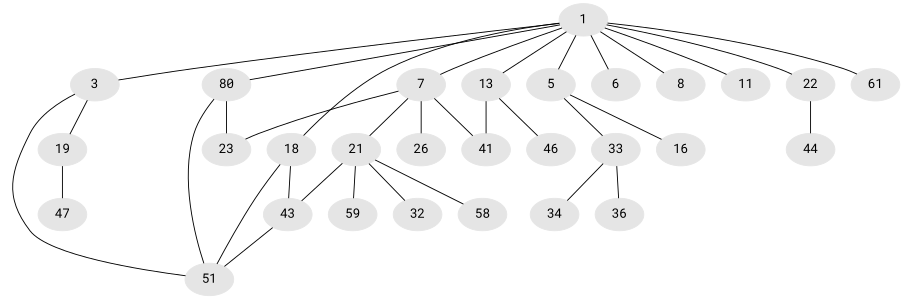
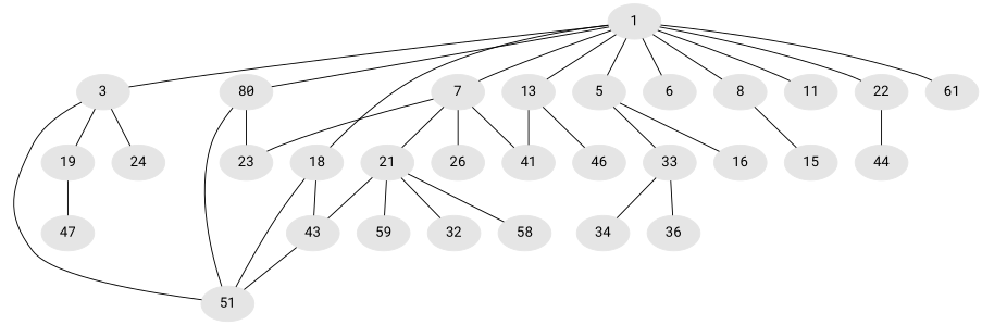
  graph {
    fontname="Roboto Mono"
    node [color=gray90 fontname="Roboto Mono" style=filled]
    edge [fontname="Roboto Mono"]
    1 [super="+2+9+4"]
    3 [super="+10+17"]
    5
    6 [super="+14"]
    7 [super="+39"]
    8
    11
    13 [super="+25"]
    18 [super="+35"]
    n10 [label=80 super="+38"]
    22 [super="+27"]
    61
    19 [super="+60"]
+   24
    51 [super="+55+52"]
    33
    16
    21 [super="+29"]
    23 [super="+31+48"]
    26
    41 [super="+65+54"]
+   15 [super="+56"]
    46
    43
    44
    34 [super="+62"]
    36 [super="+50"]
    47 [super="+63"]
    32 [super="+49+57"]
    58
    59
    1 -- 3
    1 -- 5
    1 -- 6 [weight=2]
    1 -- 7
    1 -- 8
    1 -- 11
    1 -- 13
    1 -- 18
    1 -- n10
    1 -- 22
    1 -- 61
    3 -- 19
+   3 -- 24
    3 -- 51
    5 -- 33
    5 -- 16
    7 -- 21
    7 -- 23
    7 -- 26
    7 -- 41
+   8 -- 15
    13 -- 41
    13 -- 46
    18 -- 51
    18 -- 43
    n10 -- 51
    n10 -- 23
    22 -- 44
    19 -- 47
    33 -- 34
    33 -- 36
    21 -- 43
    21 -- 32
    21 -- 58
    21 -- 59
    43 -- 51
  }
